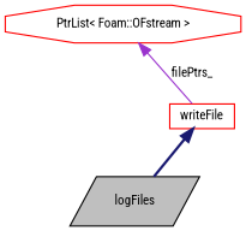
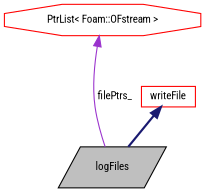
  digraph {
    fontname="Roboto Condensed"
    node [color=red fontname="Roboto Condensed" fontsize=10]
    edge [dir=back fontname="Roboto Condensed" fontsize=10 labelfontname=Helvetica labelfontsize=10]
    n1 [color=black fillcolor=grey75 fontcolor=black height=0.2 label=logFiles shape=parallelogram style=filled width=0.4]
    n2 [height=0.2 label=writeFile shape=box width=0.4]
    n3 [height=0.2 label="PtrList\< Foam::OFstream \>" shape=octagon width=0.4]
    n2 -> n1 [color=midnightblue style=bold]
-   n3 -> n2 [color=darkorchid3 label=" filePtrs_" style=solid]
+   n3 -> n1 [color=darkorchid3 label=" filePtrs_" style=solid]
  }
